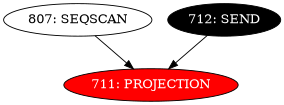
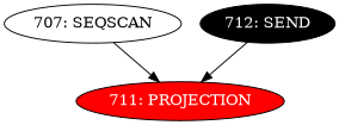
  digraph {
    node [fontcolor=white style=filled]
-   n1 [label="807: SEQSCAN" fontcolor="" style=""]
+   n1 [label="707: SEQSCAN" fontcolor="" style=""]
    n2 [fillcolor=red label="711: PROJECTION"]
    n3 [fillcolor=black label="712: SEND"]
    n1 -> n2
    n3 -> n2
  }
